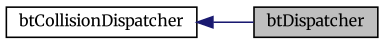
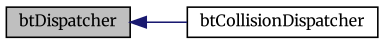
  digraph {
    rankdir=LR
    fontname=Merriweather
    node [color=black fontname=Merriweather fontsize=10 shape=record style=filled]
    n1 [fillcolor=grey75 fontcolor=black height=0.2 label=btDispatcher width=0.4]
    n2 [fillcolor=white height=0.2 label=btCollisionDispatcher width=0.4]
-   n2 -> n1 [color=midnightblue dir=back fontname=Merriweather fontsize=10 labelfontname=Helvetica labelfontsize=10 style=solid]
+   n1 -> n2 [color=midnightblue dir=back fontname=Merriweather fontsize=10 labelfontname=Helvetica labelfontsize=10 style=solid]
  }
